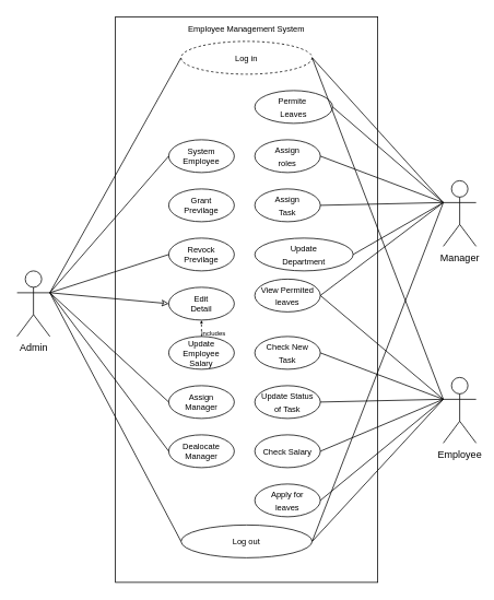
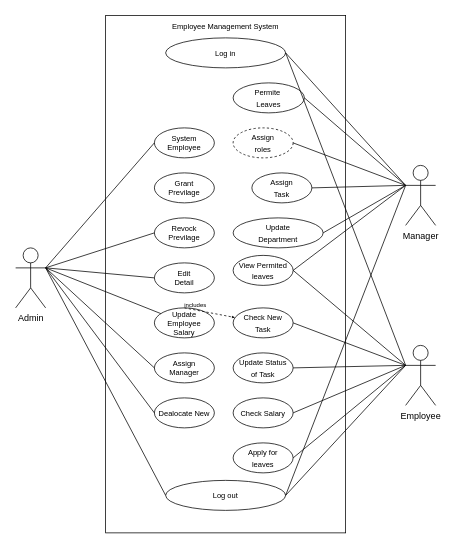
  <mxCell id="0" />
  <mxCell id="1" parent="0" />
  <mxCell id="2" value="" style="rounded=0;whiteSpace=wrap;html=1;fillColor=none;" parent="1" vertex="1"><mxGeometry x="140" y="20" width="320" height="690" as="geometry" /></mxCell>
  <mxCell id="3" value="System &lt;br&gt;Employee" style="ellipse;whiteSpace=wrap;html=1;fillColor=none;fontSize=10;" parent="1" vertex="1"><mxGeometry x="205" y="170" width="80" height="40" as="geometry" /></mxCell>
  <mxCell id="4" value="&lt;font style=&quot;font-size: 10px;&quot;&gt;Permite&amp;nbsp;&lt;/font&gt;&lt;div&gt;&lt;font style=&quot;font-size: 10px;&quot;&gt;Leaves&lt;/font&gt;&lt;/div&gt;" style="ellipse;whiteSpace=wrap;html=1;fillColor=none;" parent="1" vertex="1"><mxGeometry x="310" y="110" width="95" height="40" as="geometry" /></mxCell>
  <mxCell id="5" value="Grant &lt;br&gt;Previlage" style="ellipse;whiteSpace=wrap;html=1;fillColor=none;fontSize=10;" parent="1" vertex="1"><mxGeometry x="205" y="230" width="80" height="40" as="geometry" /></mxCell>
  <mxCell id="6" value="Revock &lt;br&gt;Previlage" style="ellipse;whiteSpace=wrap;html=1;fillColor=none;fontSize=10;" parent="1" vertex="1"><mxGeometry x="205" y="290" width="80" height="40" as="geometry" /></mxCell>
  <mxCell id="7" value="Edit &lt;br style=&quot;font-size: 10px;&quot;&gt;Detail" style="ellipse;whiteSpace=wrap;html=1;fillColor=none;fontSize=10;" parent="1" vertex="1"><mxGeometry x="205" y="350" width="80" height="40" as="geometry" /></mxCell>
  <mxCell id="8" value="Assign&lt;br style=&quot;font-size: 10px;&quot;&gt;Manager" style="ellipse;whiteSpace=wrap;html=1;fillColor=none;fontSize=10;" parent="1" vertex="1"><mxGeometry x="205" y="470" width="80" height="40" as="geometry" /></mxCell>
- <mxCell id="9" value="&lt;font style=&quot;font-size: 10px;&quot;&gt;Assign &lt;br&gt;roles&lt;/font&gt;" style="ellipse;whiteSpace=wrap;html=1;fillColor=none;" parent="1" vertex="1"><mxGeometry x="310" y="170" width="80" height="40" as="geometry" /></mxCell>
- <mxCell id="10" value="&lt;font style=&quot;font-size: 10px;&quot;&gt;Assign &lt;br&gt;Task&lt;/font&gt;" style="ellipse;whiteSpace=wrap;html=1;fillColor=none;" parent="1" vertex="1"><mxGeometry x="310" y="230" width="80" height="40" as="geometry" /></mxCell>
+ <mxCell id="9" value="&lt;font style=&quot;font-size: 10px;&quot;&gt;Assign &lt;br&gt;roles&lt;/font&gt;" style="ellipse;whiteSpace=wrap;html=1;fillColor=none;dashed=1;" parent="1" vertex="1"><mxGeometry x="310" y="170" width="80" height="40" as="geometry" /></mxCell>
+ <mxCell id="10" value="&lt;font style=&quot;font-size: 10px;&quot;&gt;Assign &lt;br&gt;Task&lt;/font&gt;" style="ellipse;whiteSpace=wrap;html=1;fillColor=none;" parent="1" vertex="1"><mxGeometry x="335" y="230" width="80" height="40" as="geometry" /></mxCell>
  <mxCell id="11" value="&lt;font style=&quot;font-size: 10px;&quot;&gt;Update&lt;br&gt;Department&lt;/font&gt;" style="ellipse;whiteSpace=wrap;html=1;fillColor=none;" parent="1" vertex="1"><mxGeometry x="310" y="290" width="120" height="40" as="geometry" /></mxCell>
  <mxCell id="12" value="&lt;font style=&quot;font-size: 10px;&quot;&gt;View Permited leaves&lt;/font&gt;" style="ellipse;whiteSpace=wrap;html=1;fillColor=none;" parent="1" vertex="1"><mxGeometry x="310" y="340" width="80" height="40" as="geometry" /></mxCell>
  <mxCell id="13" value="&lt;font style=&quot;font-size: 10px;&quot;&gt;Check New &lt;br&gt;Task&lt;/font&gt;" style="ellipse;whiteSpace=wrap;html=1;fillColor=none;" parent="1" vertex="1"><mxGeometry x="310" y="410" width="80" height="40" as="geometry" /></mxCell>
  <mxCell id="14" value="&lt;font style=&quot;font-size: 10px;&quot;&gt;Update Status &lt;br&gt;of Task&lt;/font&gt;" style="ellipse;whiteSpace=wrap;html=1;fillColor=none;" parent="1" vertex="1"><mxGeometry x="310" y="470" width="80" height="40" as="geometry" /></mxCell>
  <mxCell id="15" value="&lt;font style=&quot;font-size: 10px;&quot;&gt;Check Salary&lt;/font&gt;" style="ellipse;whiteSpace=wrap;html=1;fillColor=none;" parent="1" vertex="1"><mxGeometry x="310" y="530" width="80" height="40" as="geometry" /></mxCell>
  <mxCell id="16" value="&lt;font style=&quot;font-size: 10px;&quot;&gt;Apply for &lt;br&gt;leaves&lt;/font&gt;" style="ellipse;whiteSpace=wrap;html=1;fillColor=none;" parent="1" vertex="1"><mxGeometry x="310" y="590" width="80" height="40" as="geometry" /></mxCell>
- <mxCell id="17" value="&lt;font style=&quot;font-size: 10px;&quot;&gt;Log in&lt;/font&gt;" style="ellipse;whiteSpace=wrap;html=1;fillColor=none;dashed=1;" parent="1" vertex="1"><mxGeometry x="220" y="50" width="160" height="40" as="geometry" /></mxCell>
+ <mxCell id="17" value="&lt;font style=&quot;font-size: 10px;&quot;&gt;Log in&lt;/font&gt;" style="ellipse;whiteSpace=wrap;html=1;fillColor=none;" parent="1" vertex="1"><mxGeometry x="220" y="50" width="160" height="40" as="geometry" /></mxCell>
  <mxCell id="18" style="edgeStyle=none;html=1;exitX=1;exitY=0.333;exitDx=0;exitDy=0;exitPerimeter=0;entryX=0;entryY=0.5;entryDx=0;entryDy=0;fontSize=10;endArrow=none;endFill=0;" parent="1" source="25" target="27" edge="1"><mxGeometry relative="1" as="geometry" /></mxCell>
  <mxCell id="19" style="edgeStyle=none;html=1;exitX=1;exitY=0.333;exitDx=0;exitDy=0;exitPerimeter=0;entryX=0;entryY=0.5;entryDx=0;entryDy=0;fontSize=10;endArrow=none;endFill=0;" parent="1" source="25" target="3" edge="1"><mxGeometry relative="1" as="geometry" /></mxCell>
  <mxCell id="20" style="edgeStyle=none;html=1;exitX=1;exitY=0.333;exitDx=0;exitDy=0;exitPerimeter=0;entryX=0;entryY=0.5;entryDx=0;entryDy=0;fontSize=10;endArrow=none;endFill=0;" parent="1" source="25" target="6" edge="1"><mxGeometry relative="1" as="geometry" /></mxCell>
- <mxCell id="21" style="edgeStyle=none;html=1;exitX=1;exitY=0.333;exitDx=0;exitDy=0;exitPerimeter=0;entryX=0;entryY=0.5;entryDx=0;entryDy=0;fontSize=10;endArrow=classic;endFill=0;" parent="1" source="25" target="7" edge="1"><mxGeometry relative="1" as="geometry" /></mxCell>
+ <mxCell id="21" style="edgeStyle=none;html=1;exitX=1;exitY=0.333;exitDx=0;exitDy=0;exitPerimeter=0;entryX=0;entryY=0.5;entryDx=0;entryDy=0;fontSize=10;endArrow=none;endFill=0;" parent="1" source="25" target="7" edge="1"><mxGeometry relative="1" as="geometry" /></mxCell>
  <mxCell id="22" style="edgeStyle=none;html=1;exitX=1;exitY=0.333;exitDx=0;exitDy=0;exitPerimeter=0;entryX=0;entryY=0.5;entryDx=0;entryDy=0;fontSize=10;endArrow=none;endFill=0;" parent="1" source="25" target="8" edge="1"><mxGeometry relative="1" as="geometry" /></mxCell>
  <mxCell id="23" style="edgeStyle=none;html=1;exitX=1;exitY=0.333;exitDx=0;exitDy=0;exitPerimeter=0;entryX=0;entryY=0.5;entryDx=0;entryDy=0;fontSize=10;endArrow=none;endFill=0;" parent="1" source="25" target="26" edge="1"><mxGeometry relative="1" as="geometry" /></mxCell>
- <mxCell id="24" style="edgeStyle=none;html=1;exitX=1;exitY=0.333;exitDx=0;exitDy=0;exitPerimeter=0;entryX=0;entryY=0.5;entryDx=0;entryDy=0;fontSize=10;endArrow=none;endFill=0;" parent="1" source="25" target="17" edge="1"><mxGeometry relative="1" as="geometry" /></mxCell>
+ <mxCell id="24" style="edgeStyle=none;html=1;exitX=1;exitY=0.333;exitDx=0;exitDy=0;exitPerimeter=0;fontSize=10;endArrow=none;endFill=0;" parent="1" source="25" target="46" edge="1"><mxGeometry relative="1" as="geometry" /></mxCell>
  <mxCell id="25" value="Admin" style="shape=umlActor;verticalLabelPosition=bottom;verticalAlign=top;html=1;outlineConnect=0;fillColor=none;" parent="1" vertex="1"><mxGeometry x="20" y="330" width="40" height="80" as="geometry" /></mxCell>
- <mxCell id="26" value="Dealocate Manager" style="ellipse;whiteSpace=wrap;html=1;fillColor=none;fontSize=10;" parent="1" vertex="1"><mxGeometry x="205" y="530" width="80" height="40" as="geometry" /></mxCell>
+ <mxCell id="26" value="Dealocate New" style="ellipse;whiteSpace=wrap;html=1;fillColor=none;fontSize=10;" parent="1" vertex="1"><mxGeometry x="205" y="530" width="80" height="40" as="geometry" /></mxCell>
  <mxCell id="27" value="Log out" style="ellipse;whiteSpace=wrap;html=1;fillColor=none;fontSize=10;" parent="1" vertex="1"><mxGeometry x="220" y="640" width="160" height="40" as="geometry" /></mxCell>
  <mxCell id="28" style="edgeStyle=none;html=1;exitX=0;exitY=0.333;exitDx=0;exitDy=0;exitPerimeter=0;entryX=1;entryY=0.5;entryDx=0;entryDy=0;fontSize=10;endArrow=none;endFill=0;" parent="1" source="35" target="17" edge="1"><mxGeometry relative="1" as="geometry" /></mxCell>
  <mxCell id="29" style="edgeStyle=none;html=1;exitX=0;exitY=0.333;exitDx=0;exitDy=0;exitPerimeter=0;entryX=1;entryY=0.5;entryDx=0;entryDy=0;fontSize=10;endArrow=none;endFill=0;" parent="1" source="35" target="4" edge="1"><mxGeometry relative="1" as="geometry" /></mxCell>
  <mxCell id="30" style="edgeStyle=none;html=1;exitX=0;exitY=0.333;exitDx=0;exitDy=0;exitPerimeter=0;entryX=1;entryY=0.5;entryDx=0;entryDy=0;fontSize=10;endArrow=none;endFill=0;" parent="1" source="35" target="9" edge="1"><mxGeometry relative="1" as="geometry" /></mxCell>
  <mxCell id="31" style="edgeStyle=none;html=1;exitX=0;exitY=0.333;exitDx=0;exitDy=0;exitPerimeter=0;entryX=1;entryY=0.5;entryDx=0;entryDy=0;fontSize=10;endArrow=none;endFill=0;" parent="1" source="35" target="10" edge="1"><mxGeometry relative="1" as="geometry" /></mxCell>
  <mxCell id="32" style="edgeStyle=none;html=1;exitX=0;exitY=0.333;exitDx=0;exitDy=0;exitPerimeter=0;entryX=1;entryY=0.5;entryDx=0;entryDy=0;fontSize=10;endArrow=none;endFill=0;" parent="1" source="35" target="11" edge="1"><mxGeometry relative="1" as="geometry" /></mxCell>
  <mxCell id="33" style="edgeStyle=none;html=1;exitX=0;exitY=0.333;exitDx=0;exitDy=0;exitPerimeter=0;entryX=1;entryY=0.5;entryDx=0;entryDy=0;fontSize=10;endArrow=none;endFill=0;" parent="1" source="35" target="12" edge="1"><mxGeometry relative="1" as="geometry" /></mxCell>
  <mxCell id="34" style="edgeStyle=none;html=1;exitX=0;exitY=0.333;exitDx=0;exitDy=0;exitPerimeter=0;entryX=1;entryY=0.5;entryDx=0;entryDy=0;fontSize=10;endArrow=none;endFill=0;" parent="1" source="35" target="27" edge="1"><mxGeometry relative="1" as="geometry" /></mxCell>
  <mxCell id="35" value="Manager" style="shape=umlActor;verticalLabelPosition=bottom;verticalAlign=top;html=1;outlineConnect=0;fillColor=none;" parent="1" vertex="1"><mxGeometry x="540" y="220" width="40" height="80" as="geometry" /></mxCell>
  <mxCell id="36" style="edgeStyle=none;html=1;exitX=0;exitY=0.333;exitDx=0;exitDy=0;exitPerimeter=0;entryX=1;entryY=0.5;entryDx=0;entryDy=0;fontSize=10;endArrow=none;endFill=0;" parent="1" source="43" target="13" edge="1"><mxGeometry relative="1" as="geometry" /></mxCell>
  <mxCell id="37" style="edgeStyle=none;html=1;exitX=0;exitY=0.333;exitDx=0;exitDy=0;exitPerimeter=0;entryX=1;entryY=0.5;entryDx=0;entryDy=0;fontSize=10;endArrow=none;endFill=0;" parent="1" source="43" target="14" edge="1"><mxGeometry relative="1" as="geometry" /></mxCell>
  <mxCell id="38" style="edgeStyle=none;html=1;exitX=0;exitY=0.333;exitDx=0;exitDy=0;exitPerimeter=0;entryX=1;entryY=0.5;entryDx=0;entryDy=0;fontSize=10;endArrow=none;endFill=0;" parent="1" source="43" target="15" edge="1"><mxGeometry relative="1" as="geometry" /></mxCell>
  <mxCell id="39" style="edgeStyle=none;html=1;exitX=0;exitY=0.333;exitDx=0;exitDy=0;exitPerimeter=0;entryX=1;entryY=0.5;entryDx=0;entryDy=0;fontSize=10;endArrow=none;endFill=0;" parent="1" source="43" target="16" edge="1"><mxGeometry relative="1" as="geometry" /></mxCell>
  <mxCell id="40" style="edgeStyle=none;html=1;exitX=0;exitY=0.333;exitDx=0;exitDy=0;exitPerimeter=0;entryX=1;entryY=0.5;entryDx=0;entryDy=0;fontSize=10;endArrow=none;endFill=0;" parent="1" source="43" target="17" edge="1"><mxGeometry relative="1" as="geometry" /></mxCell>
  <mxCell id="41" style="edgeStyle=none;html=1;exitX=0;exitY=0.333;exitDx=0;exitDy=0;exitPerimeter=0;entryX=1;entryY=0.5;entryDx=0;entryDy=0;fontSize=10;endArrow=none;endFill=0;" parent="1" source="43" target="12" edge="1"><mxGeometry relative="1" as="geometry" /></mxCell>
  <mxCell id="42" style="edgeStyle=none;html=1;exitX=0;exitY=0.333;exitDx=0;exitDy=0;exitPerimeter=0;entryX=1;entryY=0.5;entryDx=0;entryDy=0;fontSize=8;startArrow=none;startFill=0;endArrow=none;endFill=0;endSize=2;" parent="1" source="43" target="27" edge="1"><mxGeometry relative="1" as="geometry" /></mxCell>
  <mxCell id="43" value="Employee" style="shape=umlActor;verticalLabelPosition=bottom;verticalAlign=top;html=1;outlineConnect=0;fillColor=none;" parent="1" vertex="1"><mxGeometry x="540" y="460" width="40" height="80" as="geometry" /></mxCell>
  <mxCell id="44" value="Employee Management System" style="text;html=1;strokeColor=none;fillColor=none;align=center;verticalAlign=middle;whiteSpace=wrap;rounded=0;fontSize=10;" parent="1" vertex="1"><mxGeometry x="225" y="20" width="150" height="30" as="geometry" /></mxCell>
- <mxCell id="45" style="edgeStyle=none;html=1;exitX=0.5;exitY=0;exitDx=0;exitDy=0;entryX=0.5;entryY=1;entryDx=0;entryDy=0;fontSize=10;endArrow=classicThin;endFill=1;dashed=1;startArrow=none;startFill=0;endSize=2;" parent="1" source="46" target="7" edge="1"><mxGeometry relative="1" as="geometry" /></mxCell>
+ <mxCell id="45" style="edgeStyle=none;html=1;exitX=0.5;exitY=0;exitDx=0;exitDy=0;fontSize=10;endArrow=classicThin;endFill=1;dashed=1;startArrow=none;startFill=0;endSize=2;" parent="1" source="46" target="13" edge="1"><mxGeometry relative="1" as="geometry" /></mxCell>
  <mxCell id="46" value="Update Employee &lt;br&gt;Salary" style="ellipse;whiteSpace=wrap;html=1;fillColor=none;fontSize=10;" parent="1" vertex="1"><mxGeometry x="205" y="410" width="80" height="40" as="geometry" /></mxCell>
  <mxCell id="47" value="&lt;font style=&quot;font-size: 8px;&quot;&gt;includes&lt;/font&gt;" style="text;html=1;strokeColor=none;fillColor=none;align=center;verticalAlign=middle;whiteSpace=wrap;rounded=0;fontSize=10;" parent="1" vertex="1"><mxGeometry x="240" y="400" width="40" height="10" as="geometry" /></mxCell>
